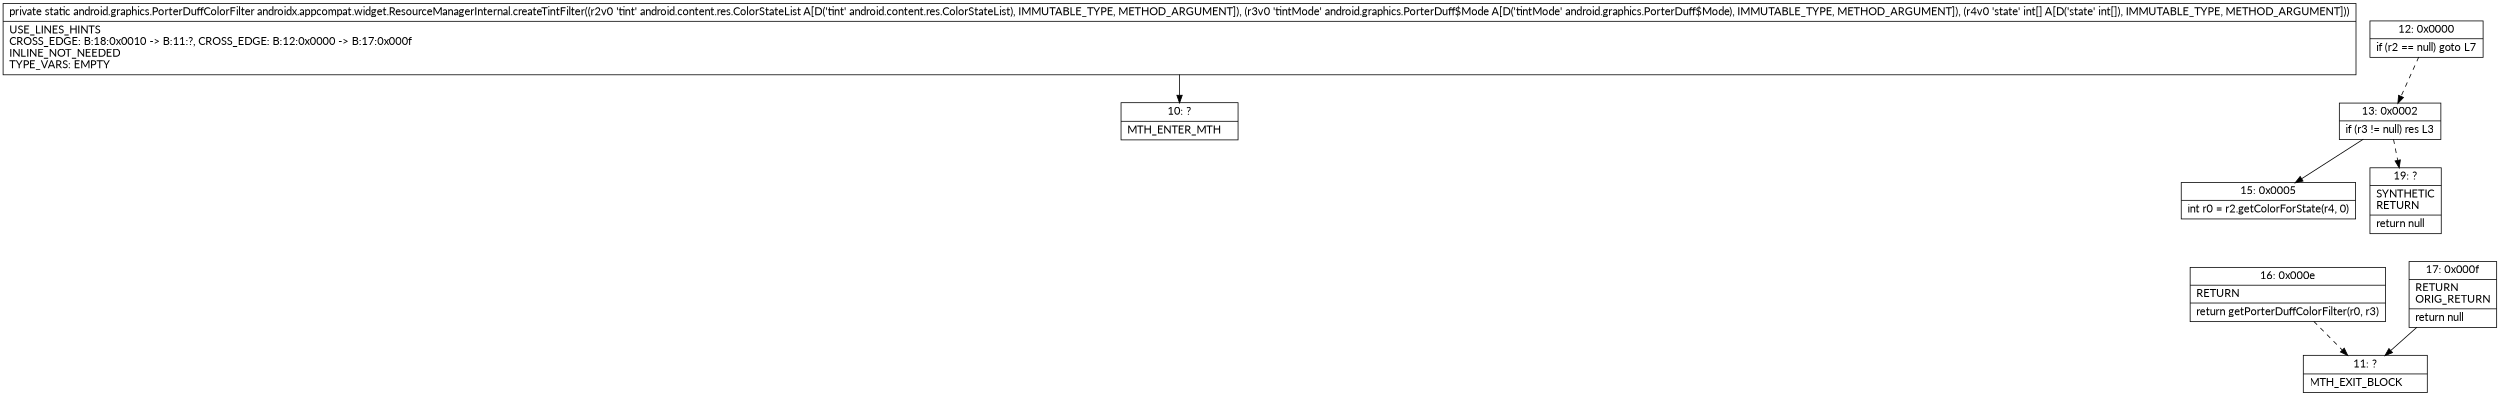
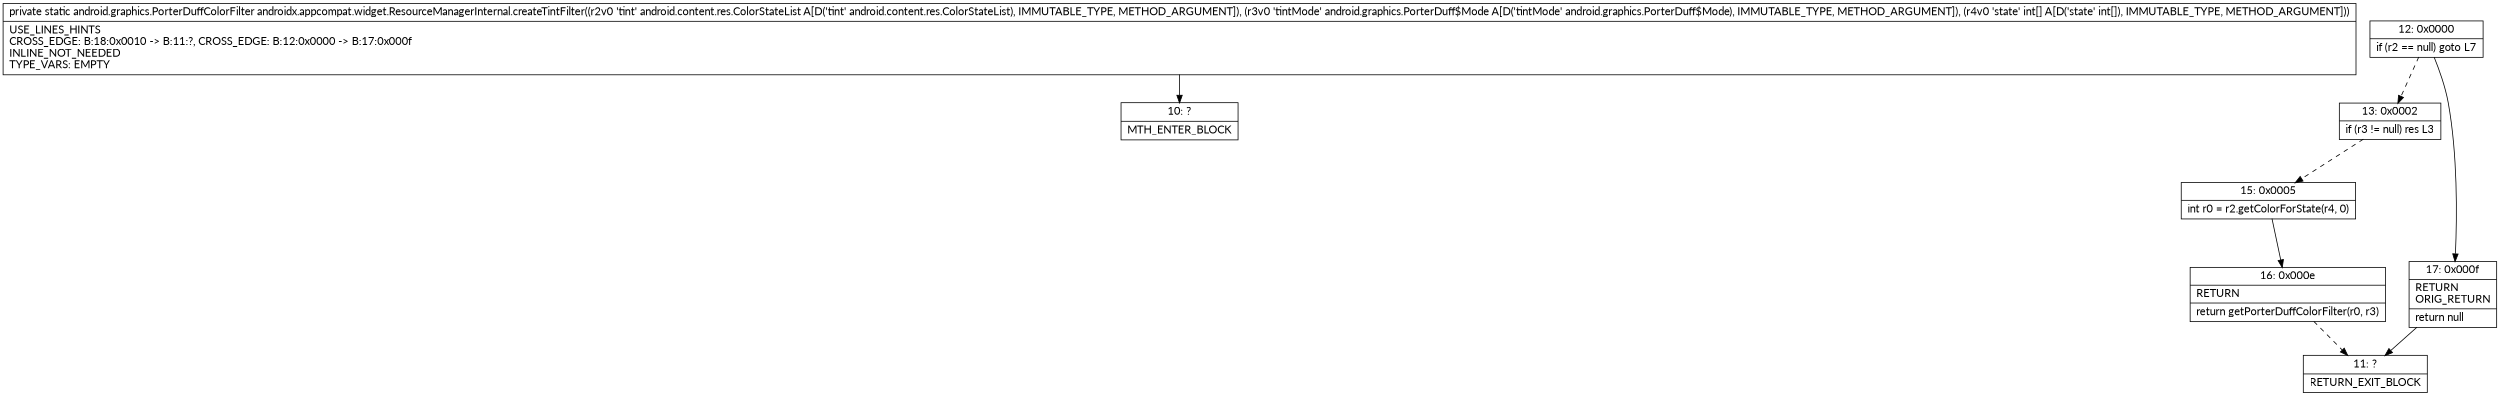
  digraph {
    fontname=Lato
    node [fontname=Lato shape=record]
    edge [fontname=Lato]
-   n1 [label="{10\:\ ?|MTH_ENTER_MTH\l}"]
+   n1 [label="{10\:\ ?|MTH_ENTER_BLOCK\l}"]
    n2 [label="{12\:\ 0x0000|if (r2 == null) goto L7\l}"]
    n3 [label="{13\:\ 0x0002|if (r3 != null) res L3\l}"]
    n4 [label="{17\:\ 0x000f|RETURN\lORIG_RETURN\l|return null\l}"]
    n5 [label="{15\:\ 0x0005|int r0 = r2.getColorForState(r4, 0)\l}"]
-   n6 [label="{19\:\ ?|SYNTHETIC\lRETURN\l|return null\l}"]
-   n7 [label="{11\:\ ?|MTH_EXIT_BLOCK\l}"]
+   n7 [label="{11\:\ ?|RETURN_EXIT_BLOCK\l}"]
    n8 [label="{16\:\ 0x000e|RETURN\l|return getPorterDuffColorFilter(r0, r3)\l}"]
    n9 [label="{private static android.graphics.PorterDuffColorFilter androidx.appcompat.widget.ResourceManagerInternal.createTintFilter((r2v0 'tint' android.content.res.ColorStateList A[D('tint' android.content.res.ColorStateList), IMMUTABLE_TYPE, METHOD_ARGUMENT]), (r3v0 'tintMode' android.graphics.PorterDuff$Mode A[D('tintMode' android.graphics.PorterDuff$Mode), IMMUTABLE_TYPE, METHOD_ARGUMENT]), (r4v0 'state' int[] A[D('state' int[]), IMMUTABLE_TYPE, METHOD_ARGUMENT]))  | USE_LINES_HINTS\lCROSS_EDGE: B:18:0x0010 \-\> B:11:?, CROSS_EDGE: B:12:0x0000 \-\> B:17:0x000f\lINLINE_NOT_NEEDED\lTYPE_VARS: EMPTY\l}"]
    n2 -> n3 [style=dashed]
-   n3 -> n5
-   n3 -> n6 [style=dashed]
+   n2 -> n4
+   n3 -> n5 [style=dashed]
    n4 -> n7
+   n5 -> n8
    n8 -> n7 [style=dashed]
    n9 -> n1
  }
